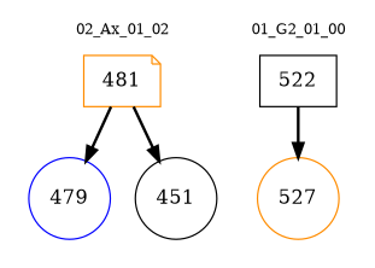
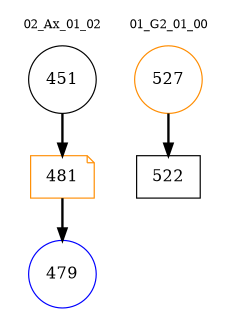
  digraph {
    node [color=darkorange shape=circle]
    edge [color=black style=bold]
    n1 [label=481 shape=note]
    n2 [color=blue label=479]
    n3 [color=black label=451]
    n4 [label=527]
    n5 [color=black label=522 shape=box]
    subgraph cluster_1 {
      color=white
      fontsize=10
      label="02_Ax_01_02"
      n1
      n2
      n3
    }
    subgraph cluster_2 {
      color=white
      fontsize=10
      label="01_G2_01_00"
      n4
      n5
    }
    n1 -> n2
-   n1 -> n3
-   n5 -> n4
+   n3 -> n1
+   n4 -> n5
  }
